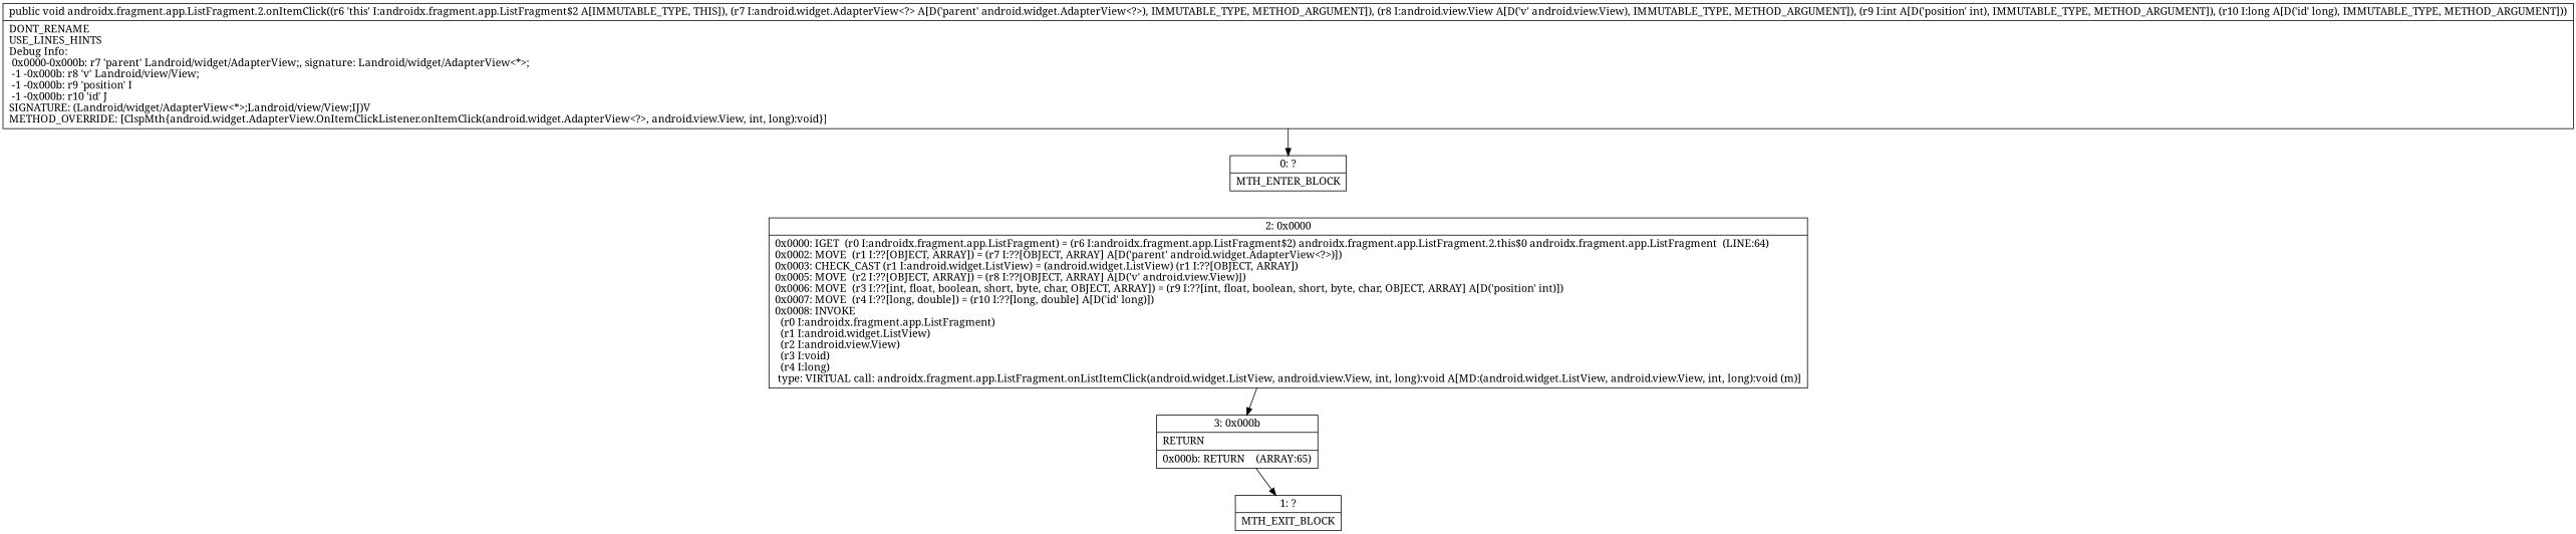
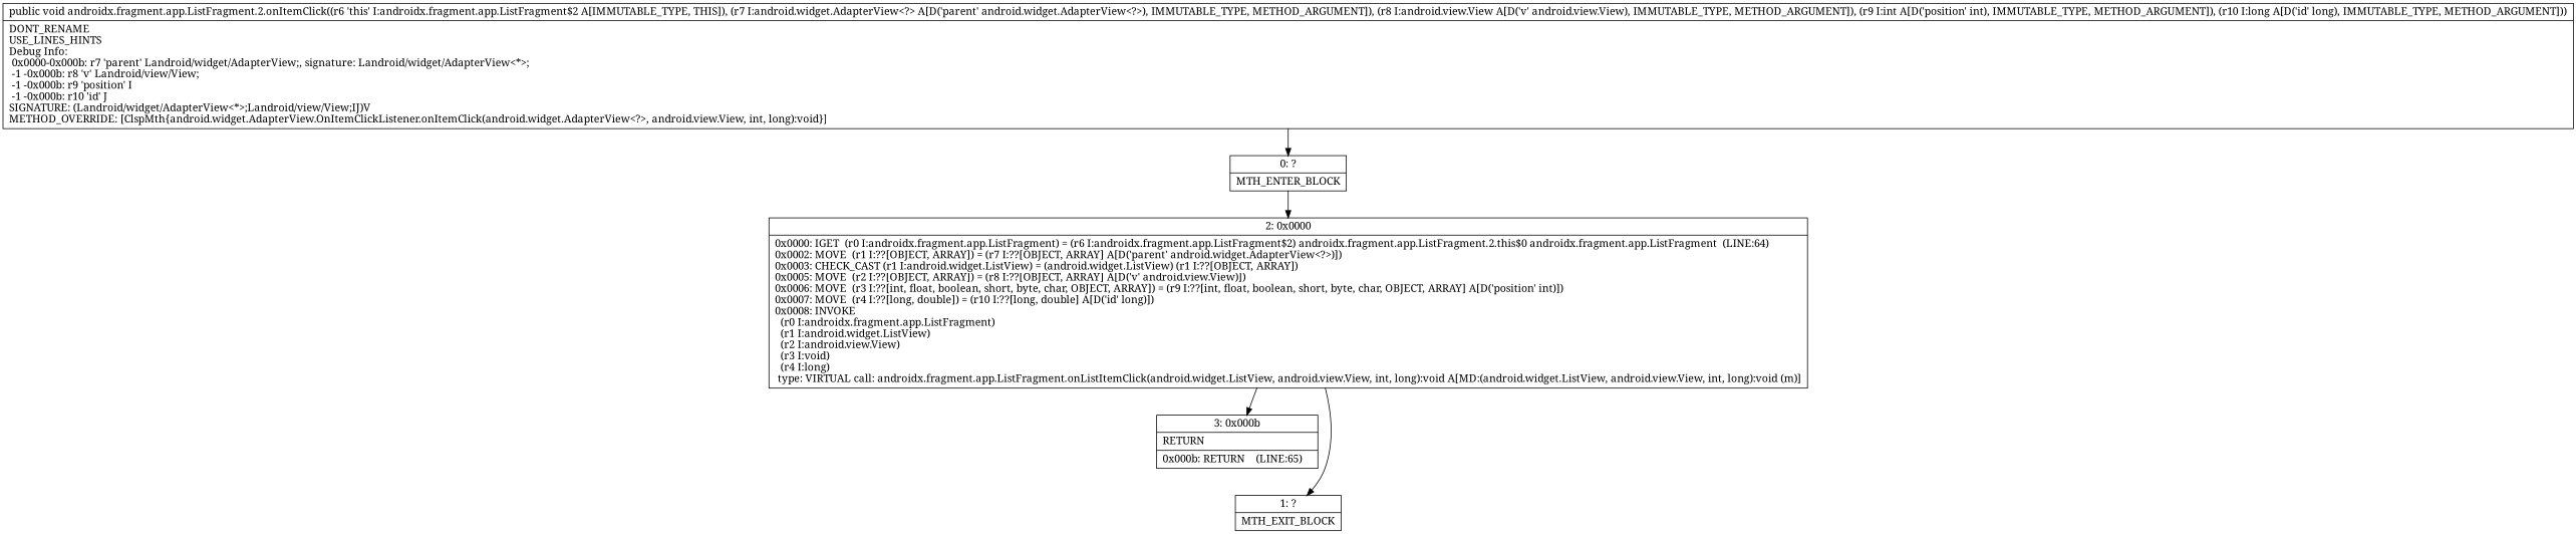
  digraph {
    fontname="Noto Serif"
    node [fontname="Noto Serif" shape=record]
    edge [fontname="Noto Serif"]
    n1 [label="{0\:\ ?|MTH_ENTER_BLOCK\l}"]
    n2 [label="{2\:\ 0x0000|0x0000: IGET  (r0 I:androidx.fragment.app.ListFragment) = (r6 I:androidx.fragment.app.ListFragment$2) androidx.fragment.app.ListFragment.2.this$0 androidx.fragment.app.ListFragment  (LINE:64)\l0x0002: MOVE  (r1 I:??[OBJECT, ARRAY]) = (r7 I:??[OBJECT, ARRAY] A[D('parent' android.widget.AdapterView\<?\>)]) \l0x0003: CHECK_CAST (r1 I:android.widget.ListView) = (android.widget.ListView) (r1 I:??[OBJECT, ARRAY]) \l0x0005: MOVE  (r2 I:??[OBJECT, ARRAY]) = (r8 I:??[OBJECT, ARRAY] A[D('v' android.view.View)]) \l0x0006: MOVE  (r3 I:??[int, float, boolean, short, byte, char, OBJECT, ARRAY]) = (r9 I:??[int, float, boolean, short, byte, char, OBJECT, ARRAY] A[D('position' int)]) \l0x0007: MOVE  (r4 I:??[long, double]) = (r10 I:??[long, double] A[D('id' long)]) \l0x0008: INVOKE  \l  (r0 I:androidx.fragment.app.ListFragment)\l  (r1 I:android.widget.ListView)\l  (r2 I:android.view.View)\l  (r3 I:void)\l  (r4 I:long)\l type: VIRTUAL call: androidx.fragment.app.ListFragment.onListItemClick(android.widget.ListView, android.view.View, int, long):void A[MD:(android.widget.ListView, android.view.View, int, long):void (m)]\l}"]
-   n3 [label="{3\:\ 0x000b|RETURN\l|0x000b: RETURN    (ARRAY:65)\l}"]
+   n3 [label="{3\:\ 0x000b|RETURN\l|0x000b: RETURN    (LINE:65)\l}"]
    n4 [label="{1\:\ ?|MTH_EXIT_BLOCK\l}"]
    n5 [label="{public void androidx.fragment.app.ListFragment.2.onItemClick((r6 'this' I:androidx.fragment.app.ListFragment$2 A[IMMUTABLE_TYPE, THIS]), (r7 I:android.widget.AdapterView\<?\> A[D('parent' android.widget.AdapterView\<?\>), IMMUTABLE_TYPE, METHOD_ARGUMENT]), (r8 I:android.view.View A[D('v' android.view.View), IMMUTABLE_TYPE, METHOD_ARGUMENT]), (r9 I:int A[D('position' int), IMMUTABLE_TYPE, METHOD_ARGUMENT]), (r10 I:long A[D('id' long), IMMUTABLE_TYPE, METHOD_ARGUMENT]))  | DONT_RENAME\lUSE_LINES_HINTS\lDebug Info:\l  0x0000\-0x000b: r7 'parent' Landroid\/widget\/AdapterView;, signature: Landroid\/widget\/AdapterView\<*\>;\l  \-1 \-0x000b: r8 'v' Landroid\/view\/View;\l  \-1 \-0x000b: r9 'position' I\l  \-1 \-0x000b: r10 'id' J\lSIGNATURE: (Landroid\/widget\/AdapterView\<*\>;Landroid\/view\/View;IJ)V\lMETHOD_OVERRIDE: [ClspMth\{android.widget.AdapterView.OnItemClickListener.onItemClick(android.widget.AdapterView\<?\>, android.view.View, int, long):void\}]\l}"]
+   n1 -> n2
    n2 -> n3
-   n3 -> n4
+   n2 -> n4
    n5 -> n1
  }
